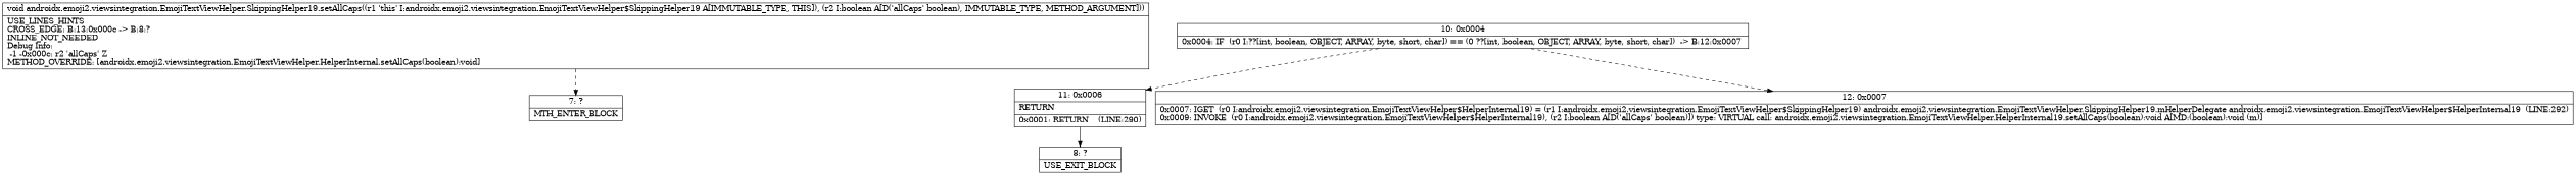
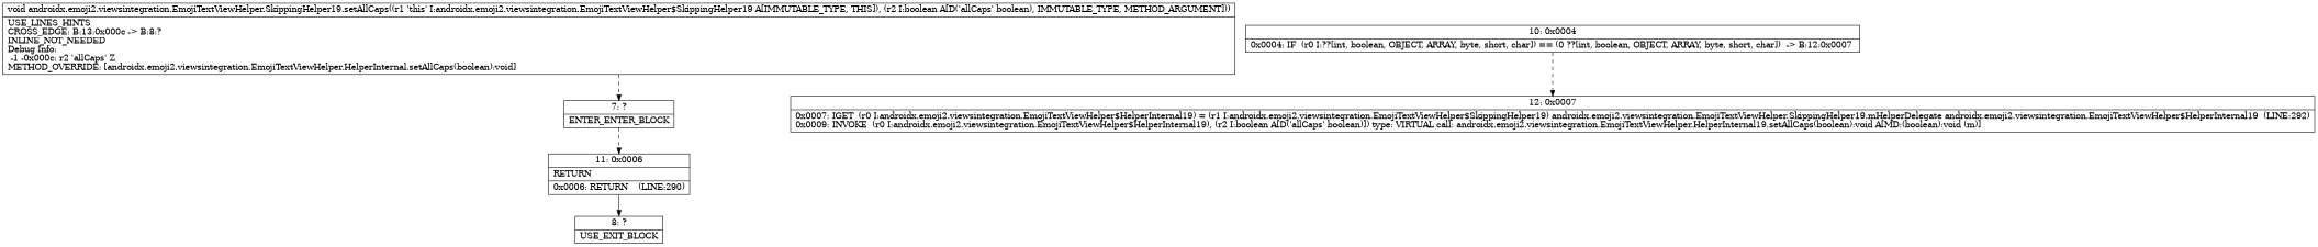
  digraph {
    node [shape=record]
    edge [style=dashed]
-   n1 [label="{7\:\ ?|MTH_ENTER_BLOCK\l}"]
+   n1 [label="{7\:\ ?|ENTER_ENTER_BLOCK\l}"]
    n2 [label="{10\:\ 0x0004|0x0004: IF  (r0 I:??[int, boolean, OBJECT, ARRAY, byte, short, char]) == (0 ??[int, boolean, OBJECT, ARRAY, byte, short, char])  \-\> B:12:0x0007 \l}"]
-   n3 [label="{11\:\ 0x0006|RETURN\l|0x0001: RETURN    (LINE:290)\l}"]
+   n3 [label="{11\:\ 0x0006|RETURN\l|0x0006: RETURN    (LINE:290)\l}"]
    n4 [label="{12\:\ 0x0007|0x0007: IGET  (r0 I:androidx.emoji2.viewsintegration.EmojiTextViewHelper$HelperInternal19) = (r1 I:androidx.emoji2.viewsintegration.EmojiTextViewHelper$SkippingHelper19) androidx.emoji2.viewsintegration.EmojiTextViewHelper.SkippingHelper19.mHelperDelegate androidx.emoji2.viewsintegration.EmojiTextViewHelper$HelperInternal19  (LINE:292)\l0x0009: INVOKE  (r0 I:androidx.emoji2.viewsintegration.EmojiTextViewHelper$HelperInternal19), (r2 I:boolean A[D('allCaps' boolean)]) type: VIRTUAL call: androidx.emoji2.viewsintegration.EmojiTextViewHelper.HelperInternal19.setAllCaps(boolean):void A[MD:(boolean):void (m)]\l}"]
    n5 [label="{8\:\ ?|USE_EXIT_BLOCK\l}"]
    n6 [label="{void androidx.emoji2.viewsintegration.EmojiTextViewHelper.SkippingHelper19.setAllCaps((r1 'this' I:androidx.emoji2.viewsintegration.EmojiTextViewHelper$SkippingHelper19 A[IMMUTABLE_TYPE, THIS]), (r2 I:boolean A[D('allCaps' boolean), IMMUTABLE_TYPE, METHOD_ARGUMENT]))  | USE_LINES_HINTS\lCROSS_EDGE: B:13:0x000c \-\> B:8:?\lINLINE_NOT_NEEDED\lDebug Info:\l  \-1 \-0x000c: r2 'allCaps' Z\lMETHOD_OVERRIDE: [androidx.emoji2.viewsintegration.EmojiTextViewHelper.HelperInternal.setAllCaps(boolean):void]\l}"]
-   n2 -> n3
+   n1 -> n3
    n2 -> n4
    n3 -> n5 [style=solid]
    n6 -> n1
  }
